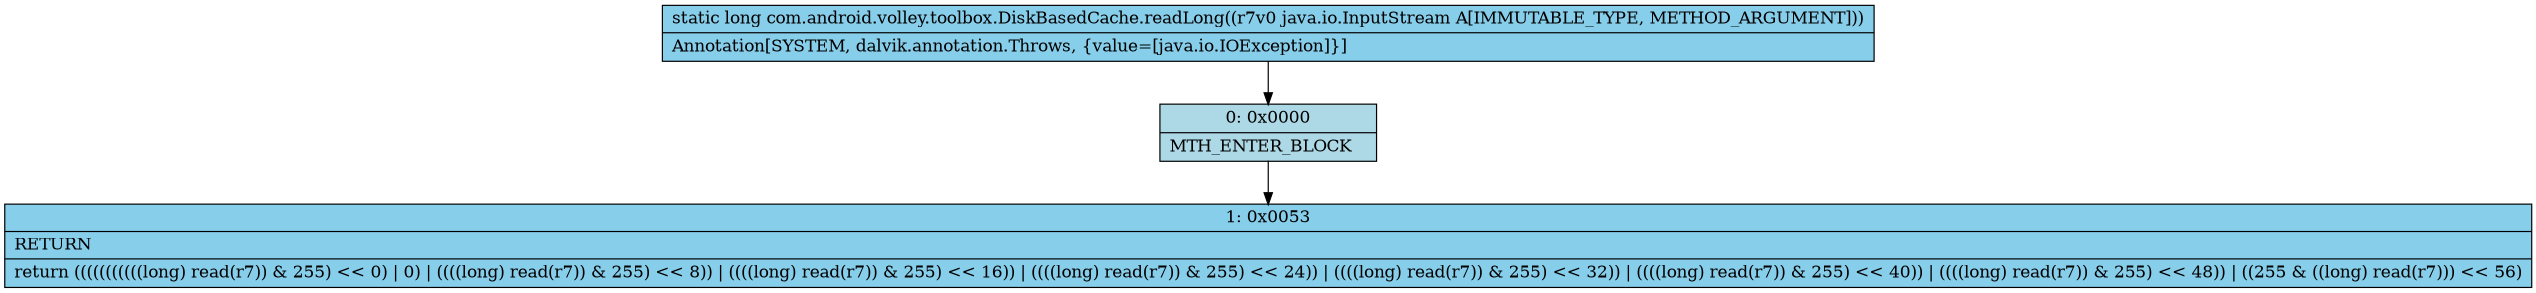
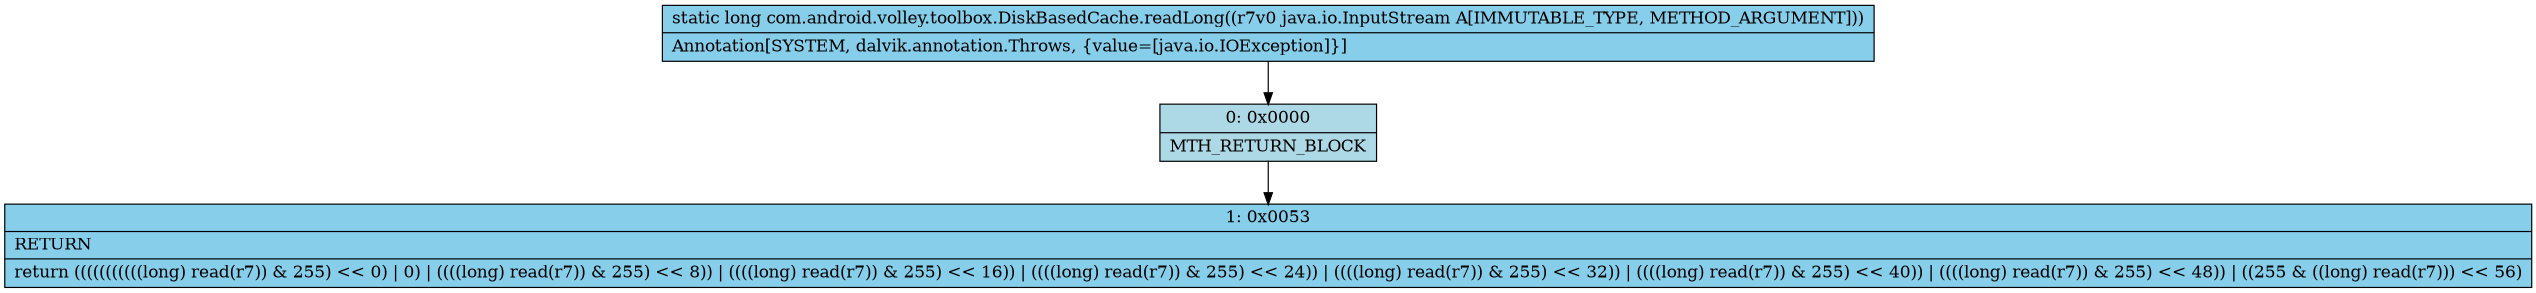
  digraph {
    node [shape=record style=filled fillcolor=skyblue]
    edge [arrowhead=normal]
-   n1 [label="{0\:\ 0x0000|MTH_ENTER_BLOCK\l}" fillcolor=lightblue]
+   n1 [label="{0\:\ 0x0000|MTH_RETURN_BLOCK\l}" fillcolor=lightblue]
    n2 [label="{1\:\ 0x0053|RETURN\l|return (((((((((((long) read(r7)) & 255) \<\< 0) \| 0) \| ((((long) read(r7)) & 255) \<\< 8)) \| ((((long) read(r7)) & 255) \<\< 16)) \| ((((long) read(r7)) & 255) \<\< 24)) \| ((((long) read(r7)) & 255) \<\< 32)) \| ((((long) read(r7)) & 255) \<\< 40)) \| ((((long) read(r7)) & 255) \<\< 48)) \| ((255 & ((long) read(r7))) \<\< 56)\l}"]
    n3 [label="{static long com.android.volley.toolbox.DiskBasedCache.readLong((r7v0 java.io.InputStream A[IMMUTABLE_TYPE, METHOD_ARGUMENT]))  | Annotation[SYSTEM, dalvik.annotation.Throws, \{value=[java.io.IOException]\}]\l}"]
    n1 -> n2
    n3 -> n1
  }
